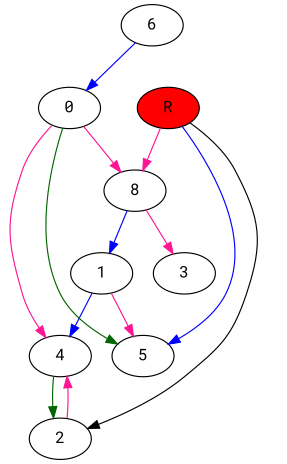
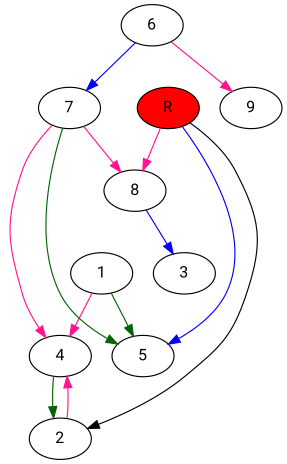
  digraph {
    fontname="Roboto Mono"
    node [fontname="Roboto Mono"]
    edge [color=deeppink fontname="Roboto Mono"]
    1
    4
    5
    2
    6
-   7 [label=0]
+   7
+   9
    8
    3
    R [fillcolor="#ff0000" style=filled]
-   1 -> 4 [color=blue]
-   1 -> 5
+   1 -> 4
+   1 -> 5 [color=darkgreen]
    4 -> 2 [color=darkgreen]
    2 -> 4
    6 -> 7 [color=blue]
+   6 -> 9
    7 -> 4
    7 -> 5 [color=darkgreen]
    7 -> 8
-   8 -> 1 [color=blue]
-   8 -> 3
+   8 -> 3 [color=blue]
    R -> 5 [color=blue]
    R -> 2 [color=black]
    R -> 8
  }
